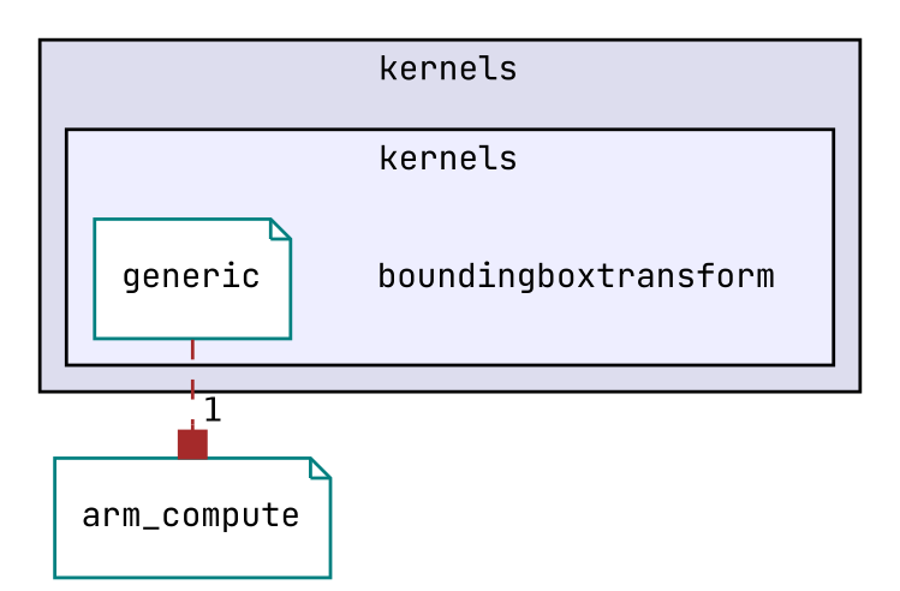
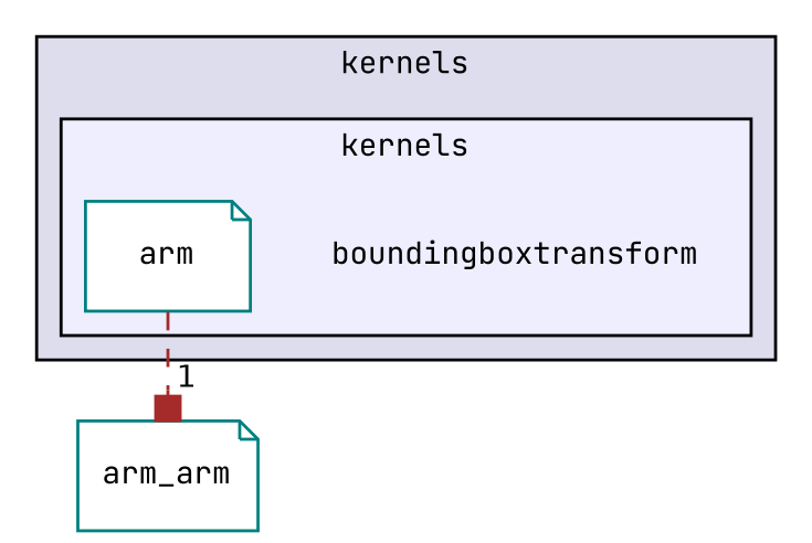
  digraph {
    compound=true
    fontname="JetBrains Mono"
    node [fontname="JetBrains Mono" fontsize=10 shape=note color=teal fillcolor=white style=filled]
    n1 [label=boundingboxtransform shape=plaintext fillcolor="" style=""]
-   n2 [label=generic]
-   n3 [label=arm_compute]
+   n2 [label=arm]
+   n3 [label=arm_arm]
    subgraph cluster_1 {
      bgcolor="#ddddee"
      fontsize=10
      label=kernels
      pencolor=black
      subgraph cluster_2 {
        bgcolor="#eeeeff"
        fontsize=10
        pencolor=black
        n1
        n2
      }
    }
    n2 -> n3 [headlabel=1 labeldistance=1.5 labelfontname=Helvetica labelfontsize=10 color=brown style=dashed arrowhead=box fontname="JetBrains Mono"]
  }
